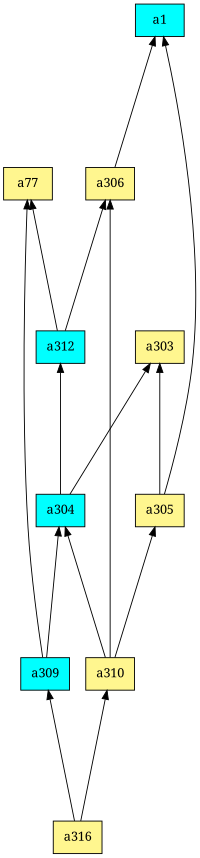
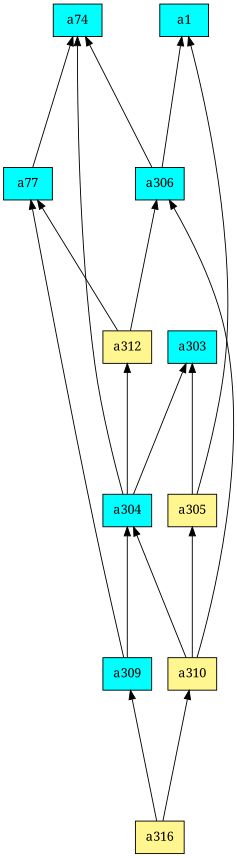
  digraph {
    fontname="Noto Serif"
    rankdir=BT
    ranksep=2.0
    node [fillcolor=cyan fontname="Noto Serif" shape=record style=filled]
    edge [fontname="Noto Serif"]
    n1 [label="{a309}"]
    n2 [label="{a304}"]
-   n3 [fillcolor=khaki1 label="{a77}"]
-   n5 [label="{a312}"]
-   n6 [fillcolor=khaki1 label="{a303}"]
+   n3 [label="{a77}"]
+   n4 [label="{a74}"]
+   n5 [fillcolor=khaki1 label="{a312}"]
+   n6 [label="{a303}"]
    n7 [label="{a1}"]
-   n8 [fillcolor=khaki1 label="{a306}"]
+   n8 [label="{a306}"]
    n9 [fillcolor=khaki1 label="{a316}"]
    n10 [fillcolor=khaki1 label="{a310}"]
    n11 [fillcolor=khaki1 label="{a305}"]
    n1 -> n2
    n1 -> n3
+   n2 -> n4
    n2 -> n5
    n2 -> n6
+   n3 -> n4
    n5 -> n3
    n5 -> n8
+   n8 -> n4
    n8 -> n7
    n9 -> n1
    n9 -> n10
    n10 -> n2
    n10 -> n8
    n10 -> n11
    n11 -> n6
    n11 -> n7
  }
